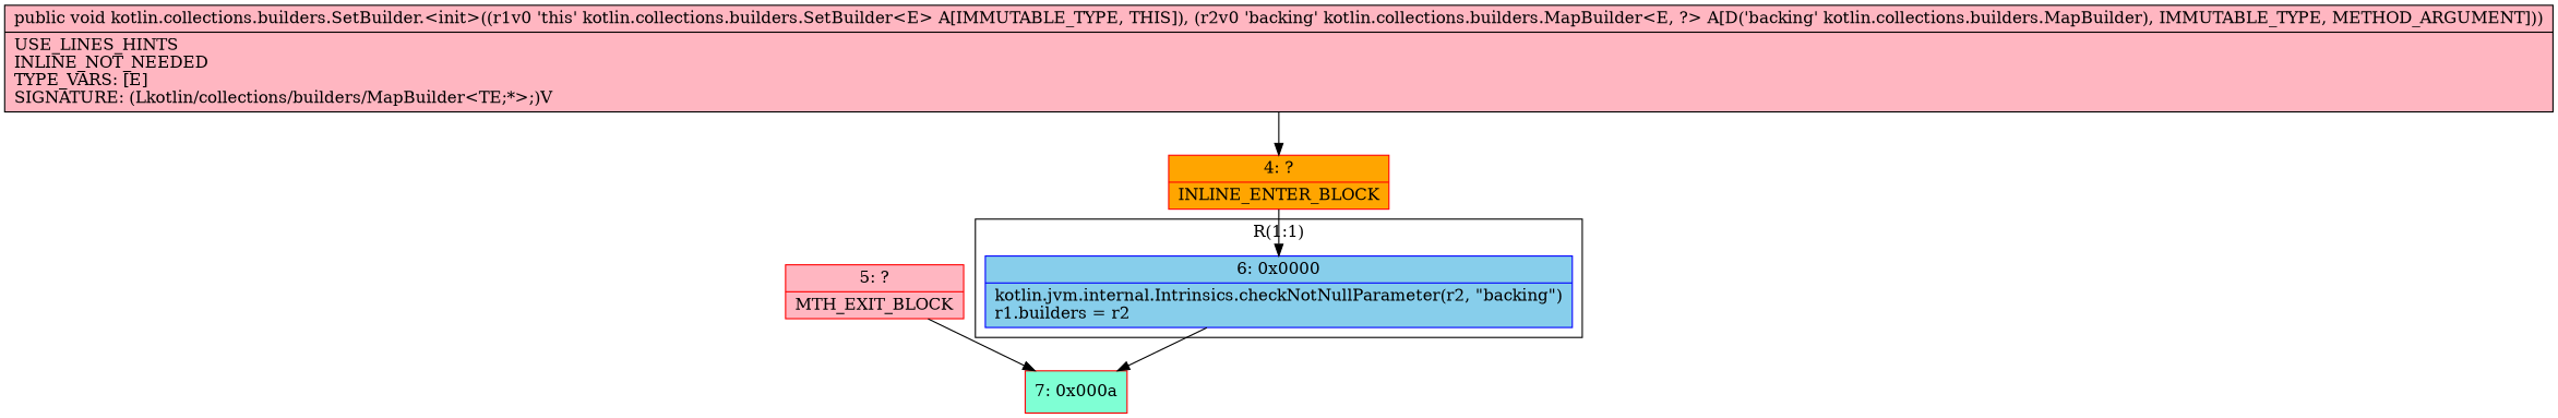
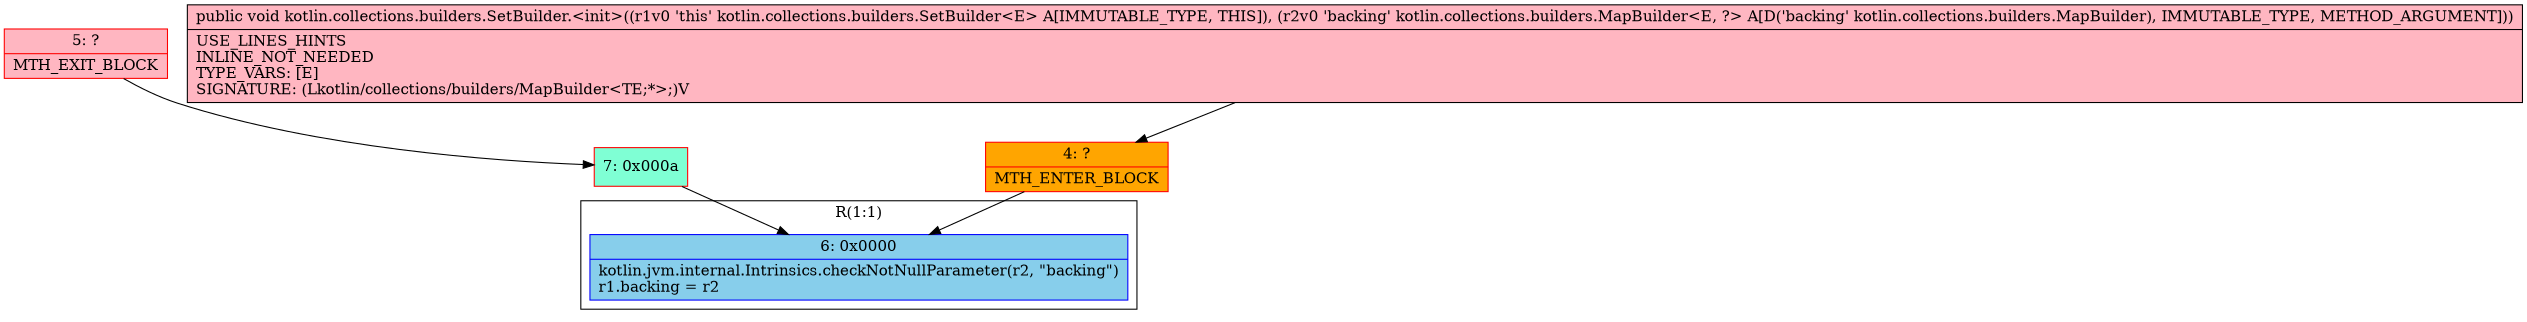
  digraph {
    node [color=red fillcolor=lightpink shape=record style=filled]
-   n1 [color=blue fillcolor=skyblue label="{6\:\ 0x0000|kotlin.jvm.internal.Intrinsics.checkNotNullParameter(r2, \"backing\")\lr1.builders = r2\l}"]
+   n1 [color=blue fillcolor=skyblue label="{6\:\ 0x0000|kotlin.jvm.internal.Intrinsics.checkNotNullParameter(r2, \"backing\")\lr1.backing = r2\l}"]
    n2 [fillcolor=aquamarine label="{7\:\ 0x000a}"]
-   n3 [fillcolor=orange label="{4\:\ ?|INLINE_ENTER_BLOCK\l}"]
+   n3 [fillcolor=orange label="{4\:\ ?|MTH_ENTER_BLOCK\l}"]
    n4 [label="{5\:\ ?|MTH_EXIT_BLOCK\l}"]
    n5 [label="{public void kotlin.collections.builders.SetBuilder.\<init\>((r1v0 'this' kotlin.collections.builders.SetBuilder\<E\> A[IMMUTABLE_TYPE, THIS]), (r2v0 'backing' kotlin.collections.builders.MapBuilder\<E, ?\> A[D('backing' kotlin.collections.builders.MapBuilder), IMMUTABLE_TYPE, METHOD_ARGUMENT]))  | USE_LINES_HINTS\lINLINE_NOT_NEEDED\lTYPE_VARS: [E]\lSIGNATURE: (Lkotlin\/collections\/builders\/MapBuilder\<TE;*\>;)V\l}" color=""]
    subgraph cluster_1 {
      label="R(1:1)"
      n1
    }
-   n1 -> n2
+   n2 -> n1
    n3 -> n1
    n4 -> n2
    n5 -> n3
  }
